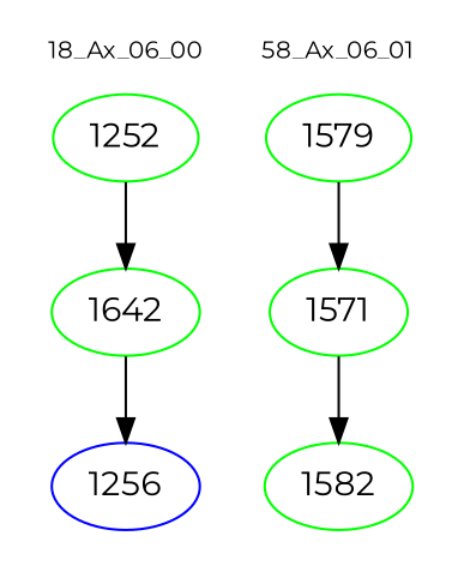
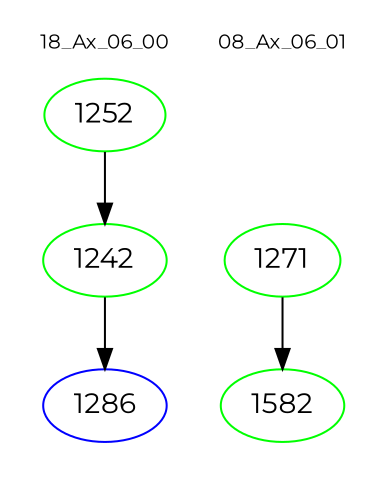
  digraph {
    fontname=Montserrat
    node [color=green fontname=Montserrat]
    edge [color=black fontname=Montserrat]
    n1 [label=1252]
-   n2 [label=1642]
-   n3 [color=blue label=1256]
-   n4 [label=1579]
-   n5 [label=1571]
+   n2 [label=1242]
+   n3 [color=blue label=1286]
+   n5 [label=1271]
    n6 [label=1582]
    subgraph cluster_1 {
      color=white
      fontsize=10
      label="18_Ax_06_00"
      n1
      n2
      n3
    }
    subgraph cluster_2 {
      color=white
      fontsize=10
-     label="58_Ax_06_01"
-     n4
+     label="08_Ax_06_01"
      n5
      n6
    }
    n1 -> n2
    n2 -> n3
-   n4 -> n5
    n5 -> n6
  }
